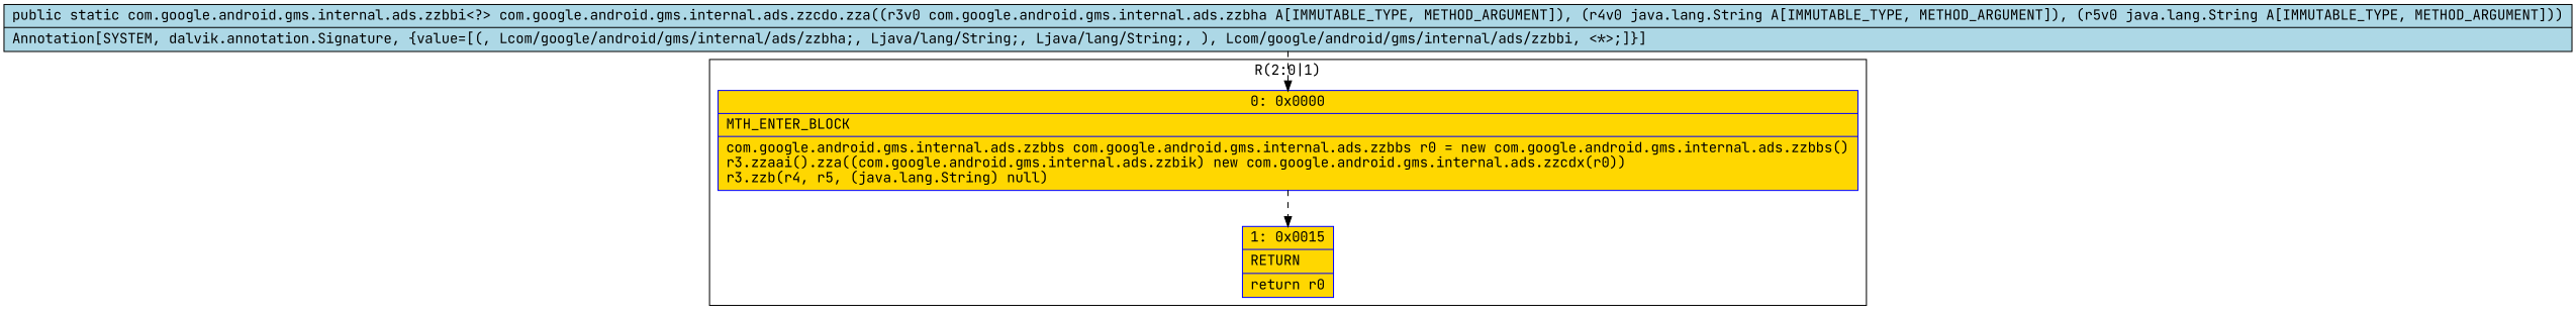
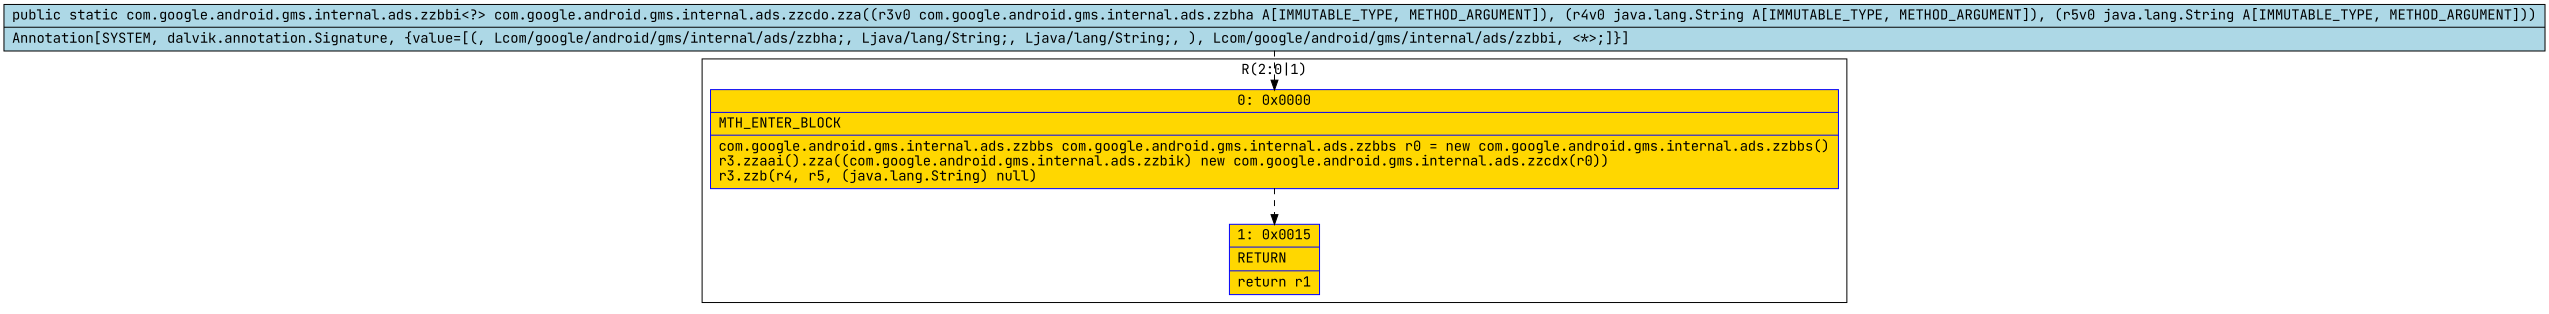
  digraph {
    fontname="JetBrains Mono"
    node [color=blue shape=record style=filled fillcolor=gold fontname="JetBrains Mono"]
    edge [style=dashed fontname="JetBrains Mono"]
    n1 [label="{0\:\ 0x0000|MTH_ENTER_BLOCK\l|com.google.android.gms.internal.ads.zzbbs com.google.android.gms.internal.ads.zzbbs r0 = new com.google.android.gms.internal.ads.zzbbs()\lr3.zzaai().zza((com.google.android.gms.internal.ads.zzbik) new com.google.android.gms.internal.ads.zzcdx(r0))\lr3.zzb(r4, r5, (java.lang.String) null)\l}"]
-   n2 [label="{1\:\ 0x0015|RETURN\l|return r0\l}"]
+   n2 [label="{1\:\ 0x0015|RETURN\l|return r1\l}"]
    n3 [label="{public static com.google.android.gms.internal.ads.zzbbi\<?\> com.google.android.gms.internal.ads.zzcdo.zza((r3v0 com.google.android.gms.internal.ads.zzbha A[IMMUTABLE_TYPE, METHOD_ARGUMENT]), (r4v0 java.lang.String A[IMMUTABLE_TYPE, METHOD_ARGUMENT]), (r5v0 java.lang.String A[IMMUTABLE_TYPE, METHOD_ARGUMENT]))  | Annotation[SYSTEM, dalvik.annotation.Signature, \{value=[(, Lcom\/google\/android\/gms\/internal\/ads\/zzbha;, Ljava\/lang\/String;, Ljava\/lang\/String;, ), Lcom\/google\/android\/gms\/internal\/ads\/zzbbi, \<*\>;]\}]\l}" fillcolor=lightblue color=""]
    subgraph cluster_1 {
      label="R(2:0|1)"
      n1
      n2
    }
    n1 -> n2
    n3 -> n1
  }
